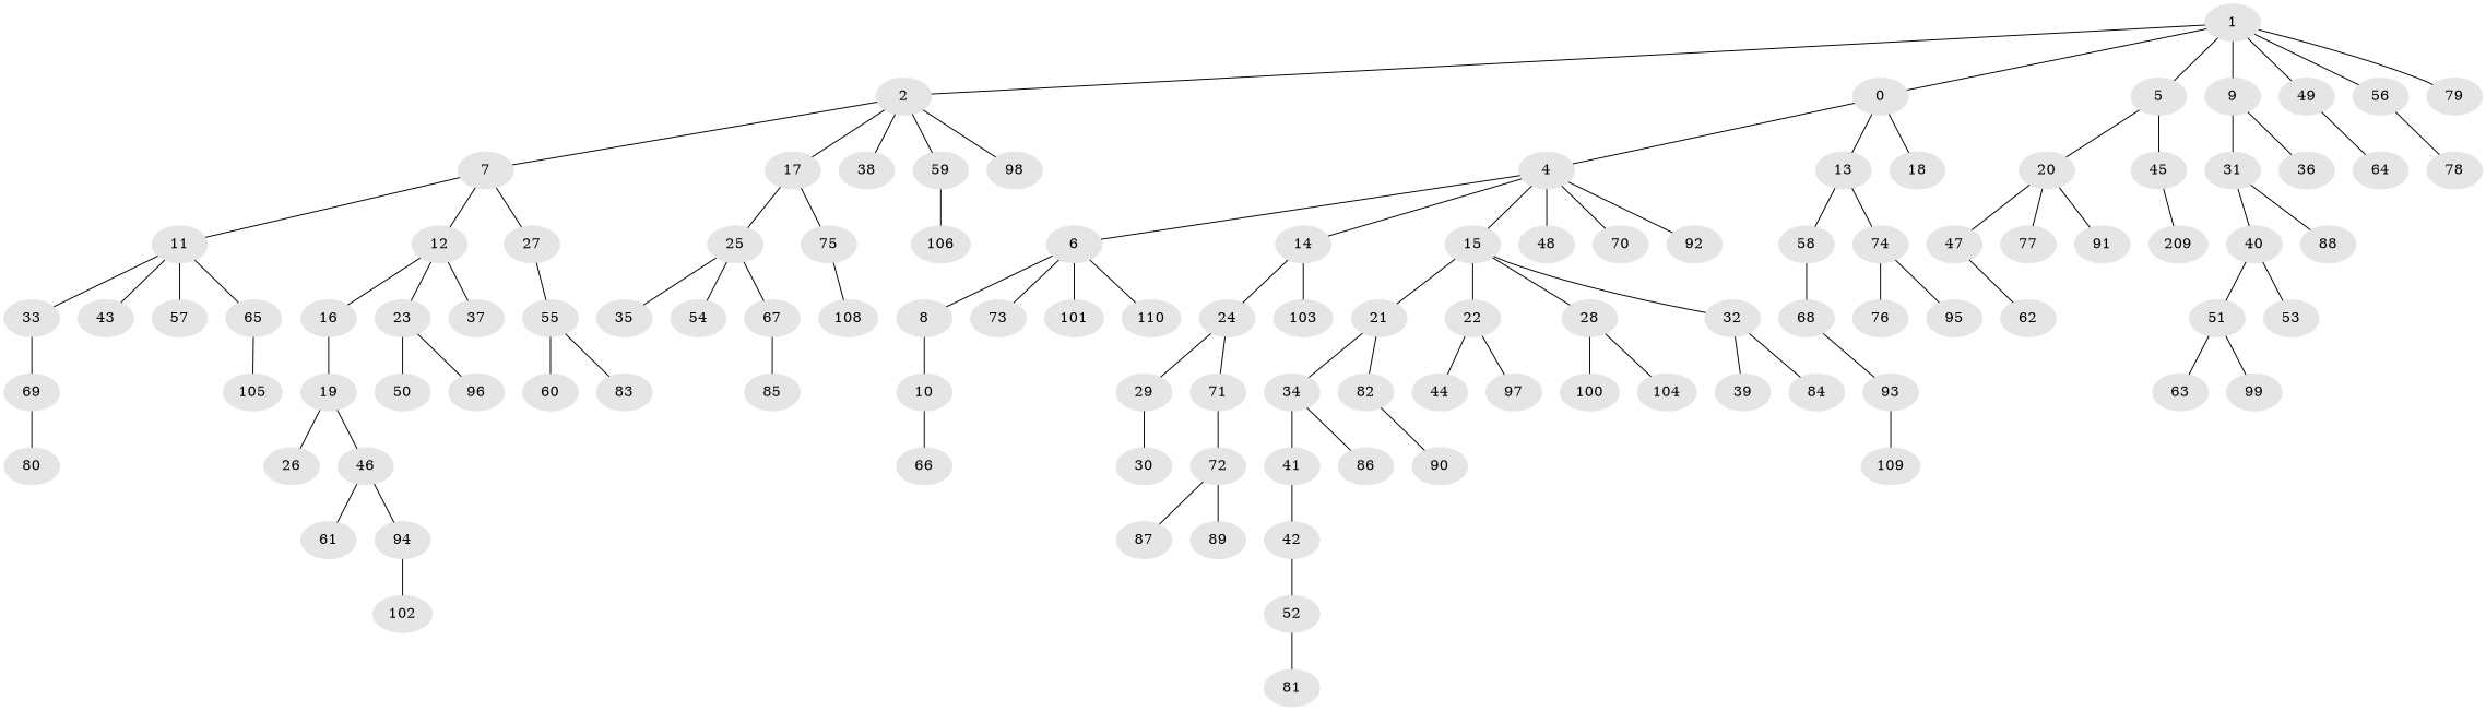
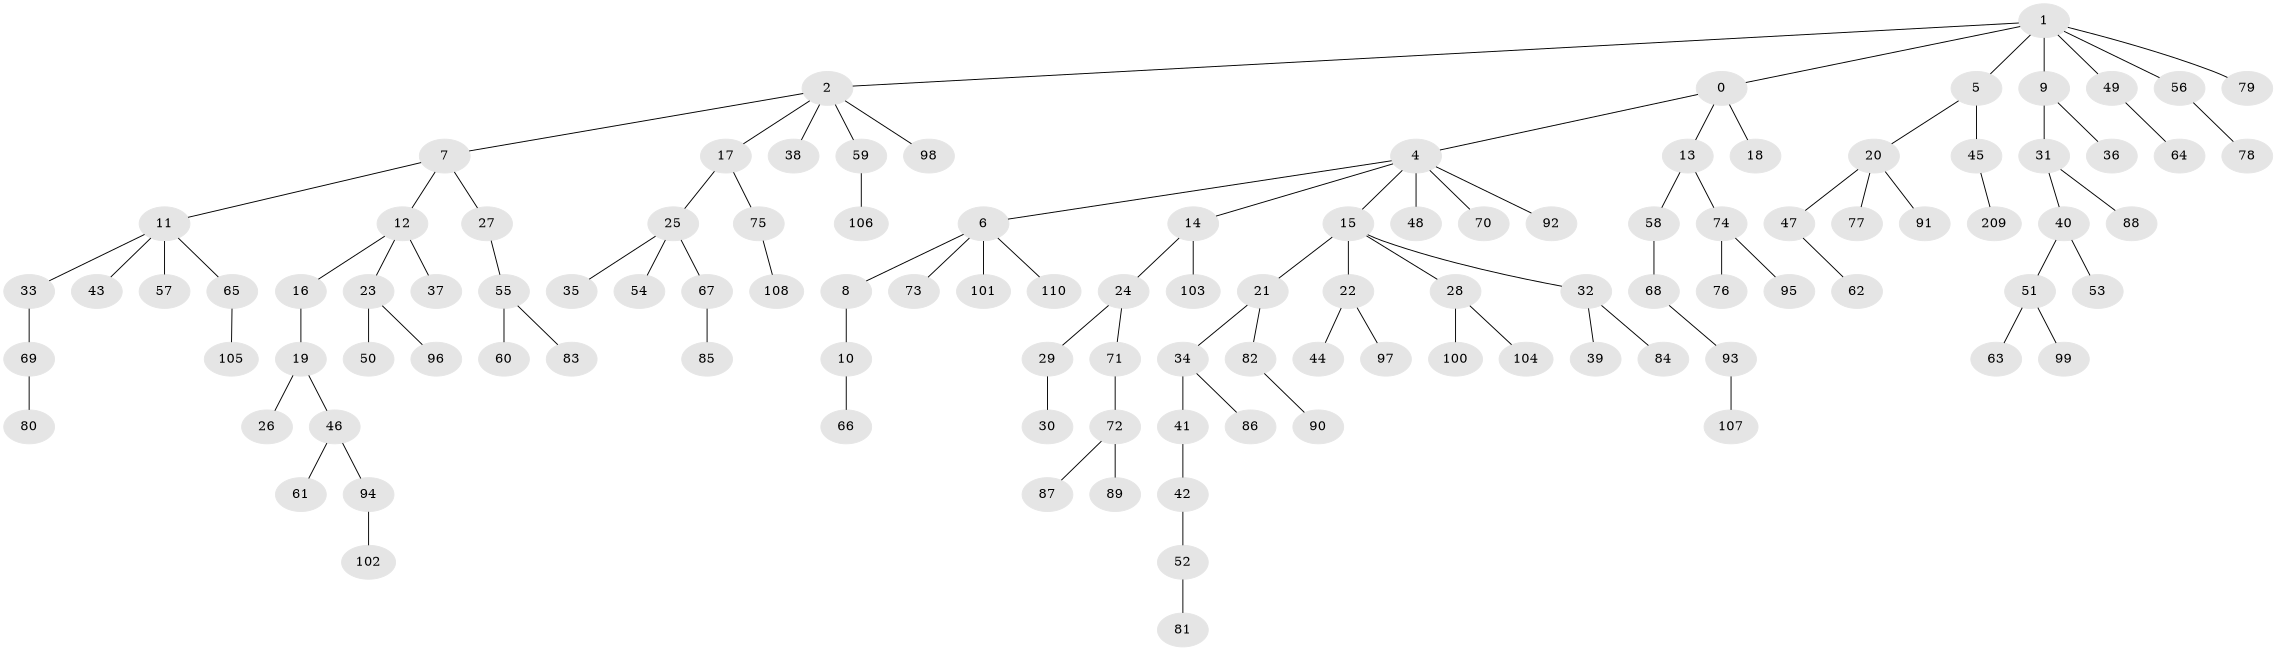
  graph {
    node [color=gray90 style=filled]
    1
    2
    n3 [label=0]
    5
    9
    49
    56
    79
    7
    17
    38
    59
    98
    4
    13
    18
    20
    45
    31
    36
    64
    78
    11
    12
    27
    25
    75
    106
    6
    14
    15
    48
    70
    92
    58
    74
    8
    73
    101
    110
    24
    103
    21
    22
    28
    32
    47
    77
    91
    n50 [label=209]
    10
    33
    43
    57
    65
    16
    23
    37
    55
    66
    40
    88
    69
    105
    19
    50
    96
    68
    76
    95
    29
    71
    34
    82
    44
    97
    100
    104
    39
    84
    26
    46
    35
    54
    67
    108
    61
    94
    62
    41
    86
    90
    30
    72
    85
    60
    83
    51
    53
    80
    42
    63
    99
    52
    81
    102
    93
-   107 [label=109]
+   107
    87
    89
    1 -- 2
    1 -- n3
    1 -- 5
    1 -- 9
    1 -- 49
    1 -- 56
    1 -- 79
    2 -- 7
    2 -- 17
    2 -- 38
    2 -- 59
    2 -- 98
    n3 -- 4
    n3 -- 13
    n3 -- 18
    5 -- 20
    5 -- 45
    9 -- 31
    9 -- 36
    49 -- 64
    56 -- 78
    7 -- 11
    7 -- 12
    7 -- 27
    17 -- 25
    17 -- 75
    59 -- 106
    4 -- 6
    4 -- 14
    4 -- 15
    4 -- 48
    4 -- 70
    4 -- 92
    13 -- 58
    13 -- 74
    20 -- 47
    20 -- 77
    20 -- 91
    45 -- n50
    31 -- 40
    31 -- 88
    11 -- 33
    11 -- 43
    11 -- 57
    11 -- 65
    12 -- 16
    12 -- 23
    12 -- 37
    27 -- 55
    25 -- 35
    25 -- 54
    25 -- 67
    75 -- 108
    6 -- 8
    6 -- 73
    6 -- 101
    6 -- 110
    14 -- 24
    14 -- 103
    15 -- 21
    15 -- 22
    15 -- 28
    15 -- 32
    58 -- 68
    74 -- 76
    74 -- 95
    8 -- 10
    24 -- 29
    24 -- 71
    21 -- 34
    21 -- 82
    22 -- 44
    22 -- 97
    28 -- 100
    28 -- 104
    32 -- 39
    32 -- 84
    47 -- 62
    10 -- 66
    33 -- 69
    65 -- 105
    16 -- 19
    23 -- 50
    23 -- 96
    55 -- 60
    55 -- 83
    40 -- 51
    40 -- 53
    69 -- 80
    19 -- 26
    19 -- 46
    68 -- 93
    29 -- 30
    71 -- 72
    34 -- 41
    34 -- 86
    82 -- 90
    46 -- 61
    46 -- 94
    67 -- 85
    94 -- 102
    41 -- 42
    72 -- 87
    72 -- 89
    51 -- 63
    51 -- 99
    42 -- 52
    52 -- 81
    93 -- 107
  }
